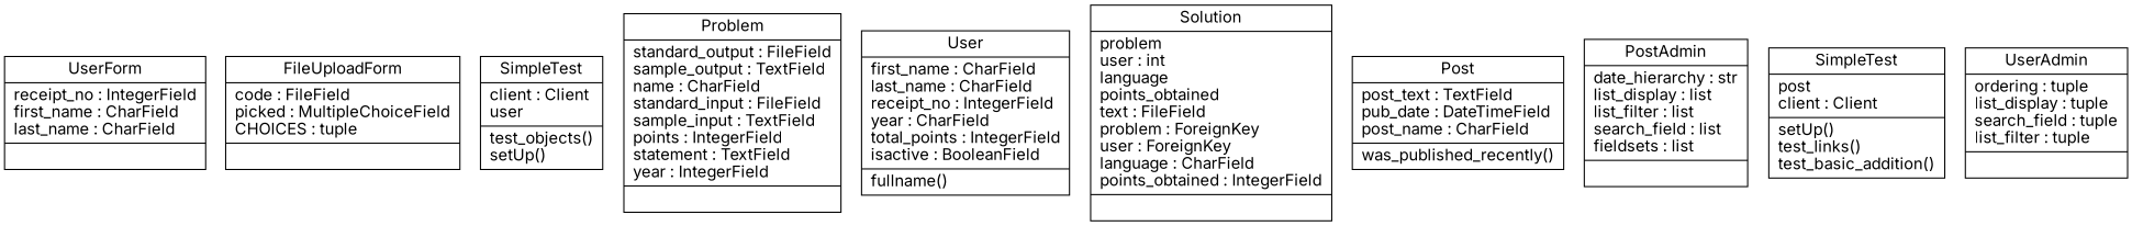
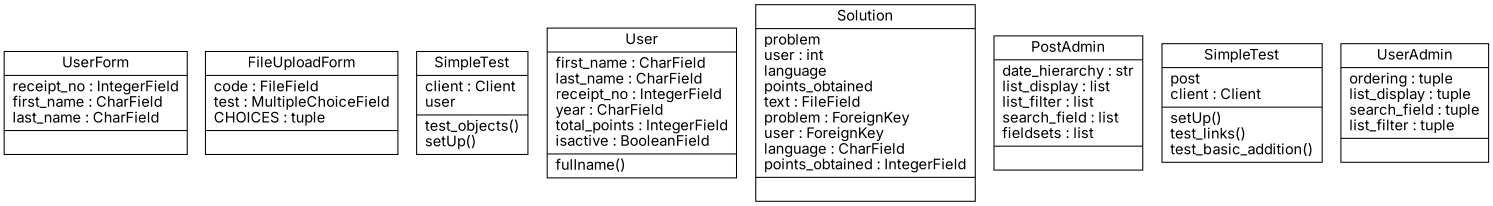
  digraph {
    rankdir=BT
    fontname=Inter
    node [shape=record fontname=Inter]
    n1 [label="{UserForm|receipt_no : IntegerField\lfirst_name : CharField\llast_name : CharField\l|}"]
-   n2 [label="{FileUploadForm|code : FileField\lpicked : MultipleChoiceField\lCHOICES : tuple\l|}"]
+   n2 [label="{FileUploadForm|code : FileField\ltest : MultipleChoiceField\lCHOICES : tuple\l|}"]
    n3 [label="{SimpleTest|client : Client\luser\l|test_objects()\lsetUp()\l}"]
-   n4 [label="{Problem|standard_output : FileField\lsample_output : TextField\lname : CharField\lstandard_input : FileField\lsample_input : TextField\lpoints : IntegerField\lstatement : TextField\lyear : IntegerField\l|}"]
    n5 [label="{User|first_name : CharField\llast_name : CharField\lreceipt_no : IntegerField\lyear : CharField\ltotal_points : IntegerField\lisactive : BooleanField\l|fullname()\l}"]
    n6 [label="{Solution|problem\luser : int\llanguage\lpoints_obtained\ltext : FileField\lproblem : ForeignKey\luser : ForeignKey\llanguage : CharField\lpoints_obtained : IntegerField\l|}"]
-   n7 [label="{Post|post_text : TextField\lpub_date : DateTimeField\lpost_name : CharField\l|was_published_recently()\l}"]
    n8 [label="{PostAdmin|date_hierarchy : str\llist_display : list\llist_filter : list\lsearch_field : list\lfieldsets : list\l|}"]
    n9 [label="{SimpleTest|post\lclient : Client\l|setUp()\ltest_links()\ltest_basic_addition()\l}"]
    n10 [label="{UserAdmin|ordering : tuple\llist_display : tuple\lsearch_field : tuple\llist_filter : tuple\l|}"]
  }
